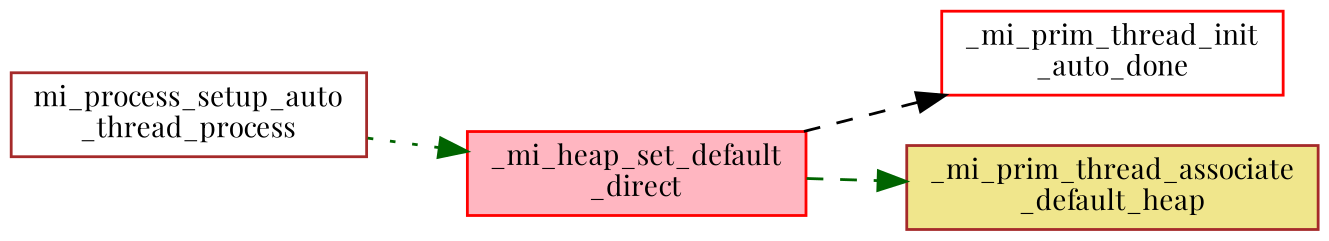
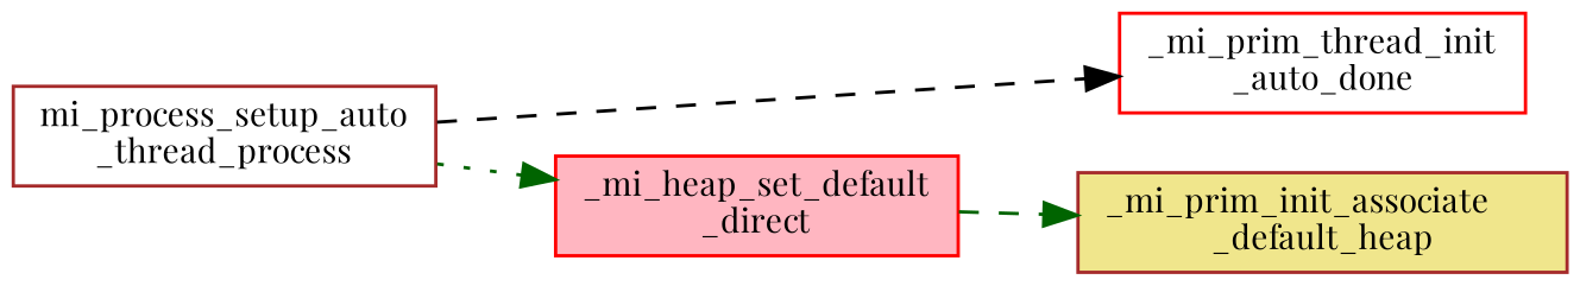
  digraph {
    fontname="Playfair Display"
    rankdir=LR
    node [color=brown fillcolor=white fontname="Playfair Display" fontsize=10 shape=box style=filled]
    edge [color=darkgreen fontname="Playfair Display" fontsize=10 labelfontname=Helvetica labelfontsize=10 style=dashed]
    n1 [fontcolor=black height=0.2 label="mi_process_setup_auto\l_thread_process" width=0.4]
    n2 [color=red fillcolor=lightpink height=0.2 label="_mi_heap_set_default\l_direct" width=0.4]
    n3 [color=red height=0.2 label="_mi_prim_thread_init\l_auto_done" width=0.4]
-   n4 [fillcolor=khaki height=0.2 label="_mi_prim_thread_associate\l_default_heap" width=0.4]
+   n4 [fillcolor=khaki height=0.2 label="_mi_prim_init_associate\l_default_heap" width=0.4]
    n1 -> n2 [style=dotted]
-   n2 -> n3 [color=black]
+   n1 -> n3 [color=black]
    n2 -> n4
  }
